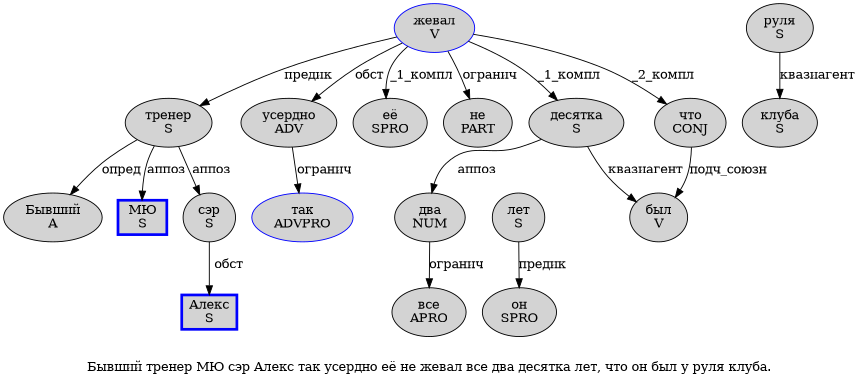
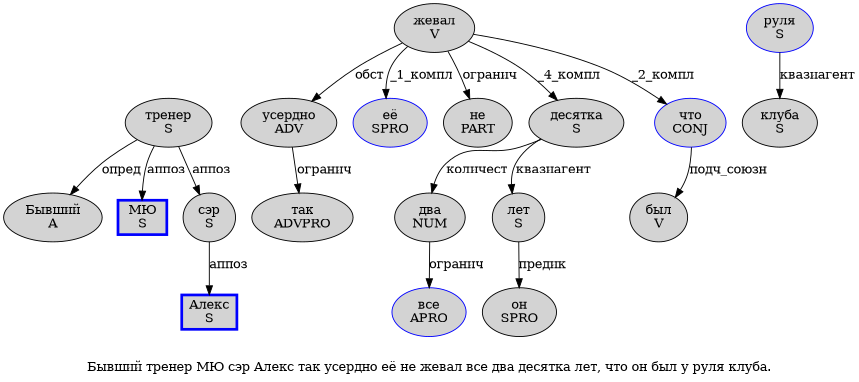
  digraph {
    label="Бывший тренер МЮ сэр Алекс так усердно её не жевал все два десятка лет, что он был у руля клуба."
    node [fillcolor=lightgray penwidth=1 shape=ellipse style=filled]
    n1 [label="Бывший\nA"]
    n2 [label="тренер\nS"]
    n3 [color=blue label="МЮ\nS" penwidth=3 shape=box]
    n4 [label="сэр\nS"]
    n5 [color=blue label="Алекс\nS" penwidth=3 shape=box]
-   n6 [label="так\nADVPRO" color=blue]
+   n6 [label="так\nADVPRO"]
    n7 [label="усердно\nADV"]
-   n8 [label="её\nSPRO"]
+   n8 [label="её\nSPRO" color=blue]
    n9 [label="не\nPART"]
-   n10 [label="жевал\nV" color=blue]
+   n10 [label="жевал\nV"]
    n11 [label="десятка\nS"]
-   n12 [label="что\nCONJ"]
+   n12 [label="что\nCONJ" color=blue]
    n13 [label="два\nNUM"]
    n14 [label="лет\nS"]
    n15 [label="был\nV"]
-   n16 [label="все\nAPRO"]
+   n16 [label="все\nAPRO" color=blue]
    n17 [label="он\nSPRO"]
-   n18 [label="руля\nS"]
+   n18 [label="руля\nS" color=blue]
    n19 [label="клуба\nS"]
    n2 -> n1 [label="опред"]
    n2 -> n3 [label="аппоз"]
    n2 -> n4 [label="аппоз"]
-   n4 -> n5 [label="обст"]
+   n4 -> n5 [label="аппоз"]
    n7 -> n6 [label="огранич"]
-   n10 -> n2 [label="предик"]
    n10 -> n7 [label="обст"]
    n10 -> n8 [label="_1_компл"]
    n10 -> n9 [label="огранич"]
-   n10 -> n11 [label="_1_компл"]
+   n10 -> n11 [label="_4_компл"]
    n10 -> n12 [label="_2_компл"]
-   n11 -> n13 [label="аппоз"]
-   n11 -> n15 [label="квазиагент"]
+   n11 -> n13 [label="количест"]
+   n11 -> n14 [label="квазиагент"]
    n12 -> n15 [label="подч_союзн"]
    n13 -> n16 [label="огранич"]
    n14 -> n17 [label="предик"]
    n18 -> n19 [label="квазиагент"]
  }
